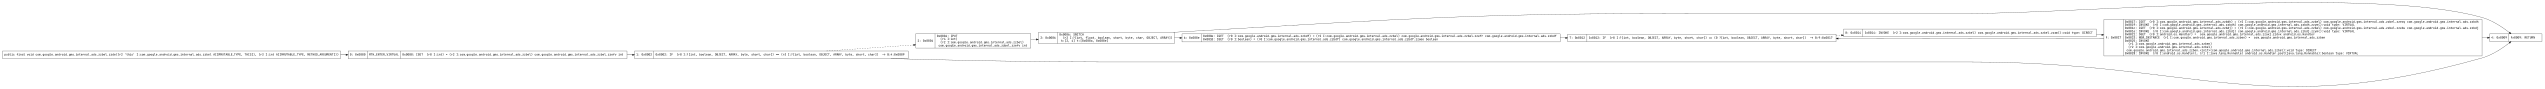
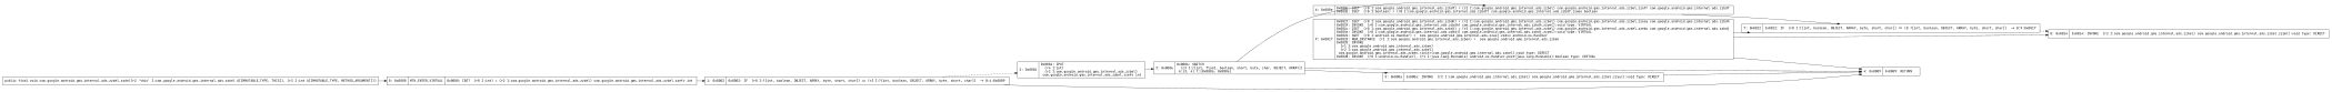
  digraph {
    fontname="JetBrains Mono"
    rankdir=LR
    node [fontname="JetBrains Mono" shape=record]
    edge [fontname="JetBrains Mono"]
    n1 [label="{0\:\ 0x0000|MTH_ENTER_VIRTUAL\l|0x0000: IGET  (r0 I:int) = (r2 I:com.google.android.gms.internal.ads.zzbel) com.google.android.gms.internal.ads.zzbel.zzefv int \l}"]
    n2 [label="{1\:\ 0x0002|0x0002: IF  (r0 I:?[int, boolean, OBJECT, ARRAY, byte, short, char]) == (r3 I:?[int, boolean, OBJECT, ARRAY, byte, short, char])  \-\> B:4:0x0009 \l}"]
    n3 [label="{2\:\ 0x0004|0x0004: IPUT  \l  (r4 I:int)\l  (r2 I:com.google.android.gms.internal.ads.zzbel)\l com.google.android.gms.internal.ads.zzbel.zzefv int \l}"]
    n4 [label="{4\:\ 0x0009|9x0009: RETURN   \l}"]
    n5 [label="{3\:\ 0x0006|0x0006: SWITCH  \l  (r3 I:?[int, float, boolean, short, byte, char, OBJECT, ARRAY])\l k:[3, 4] t:[0x000a, 0x000e] \l}"]
+   n6 [label="{5\:\ 0x000a|0x000a: INVOKE  (r2 I:com.google.android.gms.internal.ads.zzbel) com.google.android.gms.internal.ads.zzbel.zzyy():void type: DIRECT \l}"]
    n7 [label="{6\:\ 0x000e|0x000e: IGET  (r0 I:com.google.android.gms.internal.ads.zzbdf) = (r2 I:com.google.android.gms.internal.ads.zzbel) com.google.android.gms.internal.ads.zzbel.zzefr com.google.android.gms.internal.ads.zzbdf \l0x0010: IGET  (r0 I:boolean) = (r0 I:com.google.android.gms.internal.ads.zzbdf) com.google.android.gms.internal.ads.zzbdf.zzeee boolean \l}"]
    n8 [label="{7\:\ 0x0012|0x0012: IF  (r0 I:?[int, boolean, OBJECT, ARRAY, byte, short, char]) == (0 ?[int, boolean, OBJECT, ARRAY, byte, short, char])  \-\> B:9:0x0017 \l}"]
    n9 [label="{8\:\ 0x0014|0x0014: INVOKE  (r2 I:com.google.android.gms.internal.ads.zzbel) com.google.android.gms.internal.ads.zzbel.zzzm():void type: DIRECT \l}"]
    n10 [label="{9\:\ 0x0017|0x0017: IGET  (r0 I:com.google.android.gms.internal.ads.zzbdh) = (r2 I:com.google.android.gms.internal.ads.zzbel) com.google.android.gms.internal.ads.zzbel.zzeay com.google.android.gms.internal.ads.zzbdh \l0x0019: INVOKE  (r0 I:com.google.android.gms.internal.ads.zzbdh) com.google.android.gms.internal.ads.zzbdh.zzym():void type: VIRTUAL \l0x001c: IGET  (r0 I:com.google.android.gms.internal.ads.zzbdj) = (r2 I:com.google.android.gms.internal.ads.zzbel) com.google.android.gms.internal.ads.zzbel.zzebu com.google.android.gms.internal.ads.zzbdj \l0x001e: INVOKE  (r0 I:com.google.android.gms.internal.ads.zzbdj) com.google.android.gms.internal.ads.zzbdj.zzym():void type: VIRTUAL \l0x0021: SGET  (r0 I:android.os.Handler) =  com.google.android.gms.internal.ads.zzaxj.zzdvx android.os.Handler \l0x0023: NEW_INSTANCE  (r1 I:com.google.android.gms.internal.ads.zzben) =  com.google.android.gms.internal.ads.zzben \l0x0025: INVOKE  \l  (r1 I:com.google.android.gms.internal.ads.zzben)\l  (r2 I:com.google.android.gms.internal.ads.zzbel)\l com.google.android.gms.internal.ads.zzben.\<init\>(com.google.android.gms.internal.ads.zzbel):void type: DIRECT \l0x0028: INVOKE  (r0 I:android.os.Handler), (r1 I:java.lang.Runnable) android.os.Handler.post(java.lang.Runnable):boolean type: VIRTUAL \l}"]
    n11 [label="{public final void com.google.android.gms.internal.ads.zzbel.zzde((r2 'this' I:com.google.android.gms.internal.ads.zzbel A[IMMUTABLE_TYPE, THIS]), (r3 I:int A[IMMUTABLE_TYPE, METHOD_ARGUMENT])) }"]
    n1 -> n2
    n2 -> n3 [style=dashed]
    n2 -> n4
    n3 -> n5
    n5 -> n4
+   n5 -> n6
    n5 -> n7
+   n6 -> n4
    n7 -> n8
    n8 -> n9 [style=dashed]
-   n9 -> n10
+   n10 -> n9
    n10 -> n4
    n10 -> n8
    n11 -> n1
  }
